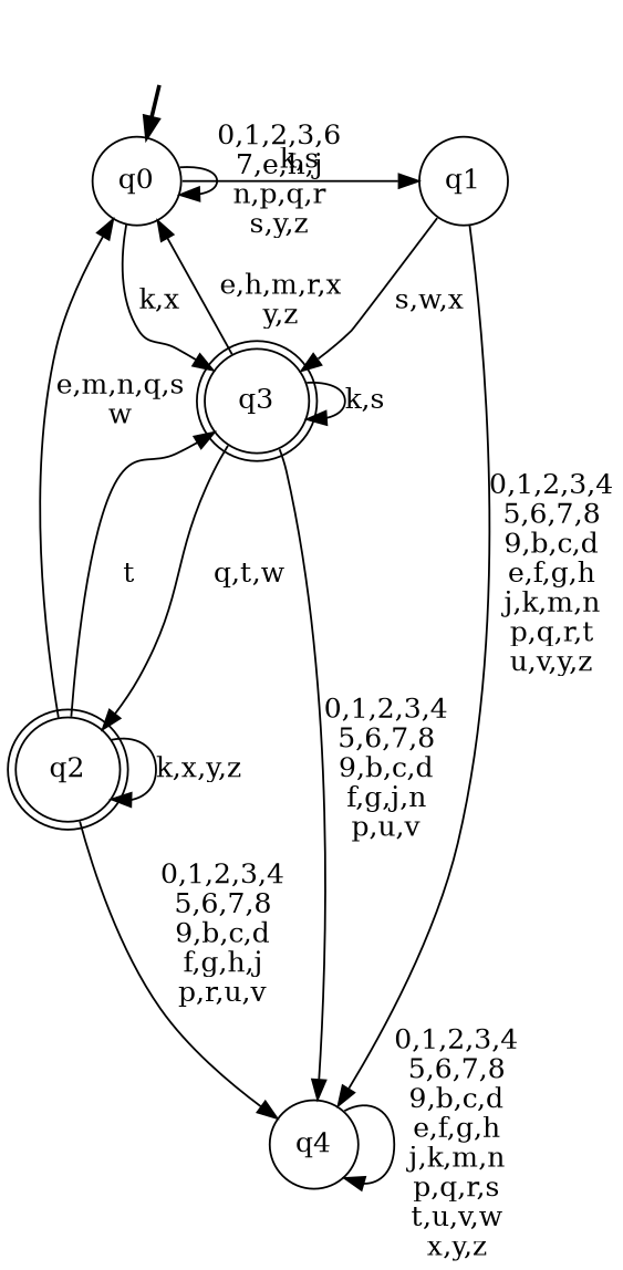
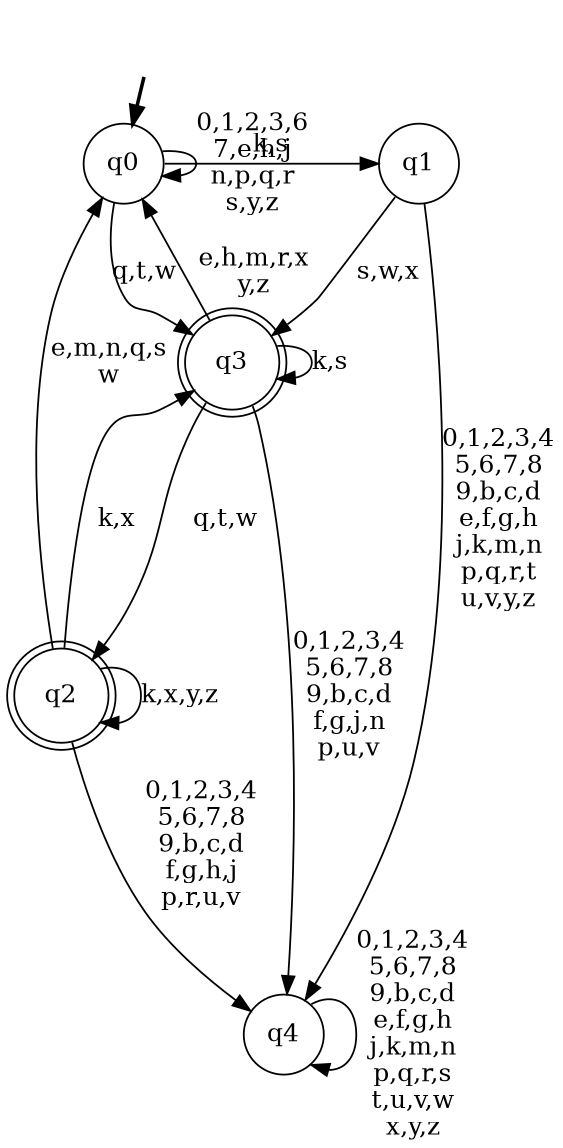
  digraph {
    rankdir=TB
    node [shape=circle style=filled color=black fillcolor=white]
    __start0 [height=0 shape=none style=invis width=0 color="" fillcolor=""]
    n2 [label=q0]
    n3 [label=q1]
    n4 [label=q3 shape=doublecircle style="rounded,filled"]
    n5 [label=q4]
    n6 [label=q2 shape=doublecircle style="rounded,filled"]
    subgraph cluster_1 {
      nodesep=0.15
      ranksep=0.15
      style=invis
      __start0
      n2
    }
    __start0 -> n2 [penwidth=2]
    n2 -> n2 [label="0,1,2,3,6\n7,e,h,j\nn,p,q,r\ns,y,z"]
    n2 -> n3 [label="k,s"]
-   n2 -> n4 [label="k,x"]
+   n2 -> n4 [label="q,t,w"]
    n3 -> n4 [label="s,w,x"]
    n3 -> n5 [label="0,1,2,3,4\n5,6,7,8\n9,b,c,d\ne,f,g,h\nj,k,m,n\np,q,r,t\nu,v,y,z"]
    n4 -> n2 [label="e,h,m,r,x\ny,z"]
    n4 -> n4 [label="k,s"]
    n4 -> n5 [label="0,1,2,3,4\n5,6,7,8\n9,b,c,d\nf,g,j,n\np,u,v"]
    n4 -> n6 [label="q,t,w"]
    n5 -> n5 [label="0,1,2,3,4\n5,6,7,8\n9,b,c,d\ne,f,g,h\nj,k,m,n\np,q,r,s\nt,u,v,w\nx,y,z"]
    n6 -> n2 [label="e,m,n,q,s\nw"]
-   n6 -> n4 [label=t]
+   n6 -> n4 [label="k,x"]
    n6 -> n5 [label="0,1,2,3,4\n5,6,7,8\n9,b,c,d\nf,g,h,j\np,r,u,v"]
    n6 -> n6 [label="k,x,y,z"]
  }
